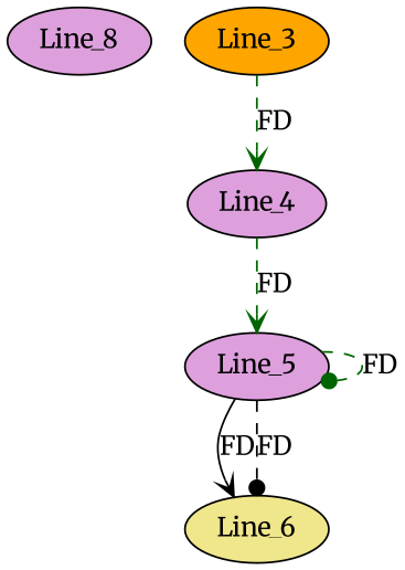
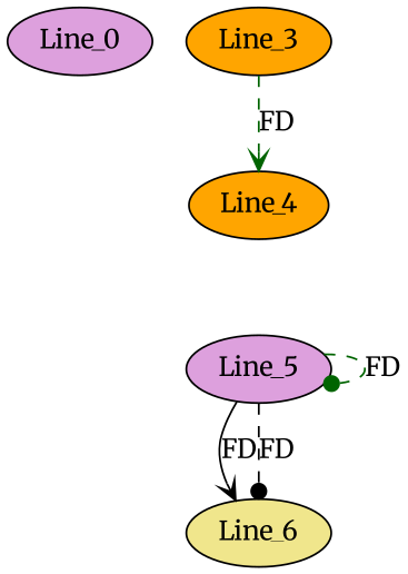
  digraph {
    fontname=Merriweather
    node [fillcolor=plum fontname=Merriweather style=filled]
    edge [arrowhead=vee color=darkgreen fontname=Merriweather style=dashed]
-   Line_0 [label=Line_8]
+   Line_0
    Line_3 [fillcolor=orange]
-   Line_4
+   Line_4 [fillcolor=orange]
    Line_5
    Line_6 [fillcolor=khaki]
    Line_3 -> Line_4 [label=FD]
-   Line_4 -> Line_5 [label=FD]
    Line_5 -> Line_5 [arrowhead=dot label=FD]
    Line_5 -> Line_6 [color=black label=FD style=solid]
    Line_5 -> Line_6 [arrowhead=dot color=black label=FD]
  }
